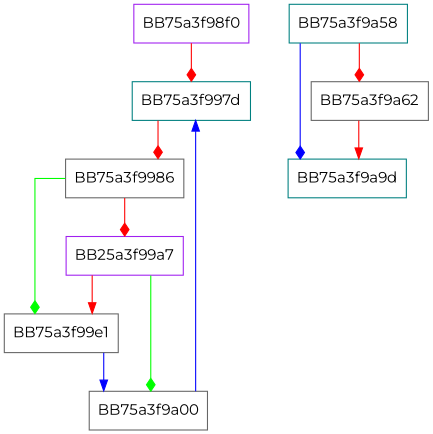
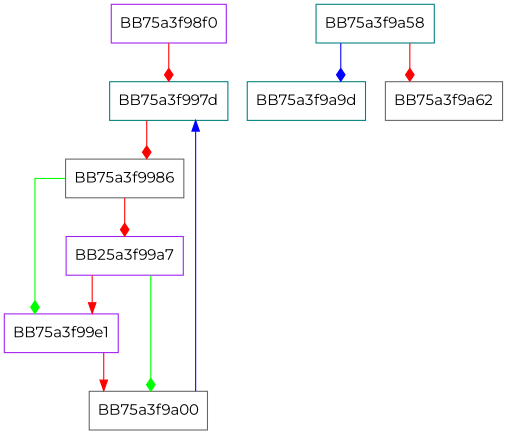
  digraph {
    fontname=Montserrat
    splines=ortho
    node [color=gray40 fontname=Montserrat shape=box]
    edge [arrowhead=diamond color=red fontname=Montserrat]
    BB75a3f98f0 [color=purple]
    BB75a3f997d [color=teal]
    BB75a3f9986
-   BB75a3f99e1
+   BB75a3f99e1 [color=purple]
    n5 [color=purple label=BB25a3f99a7]
    BB75a3f9a58 [color=teal]
    BB75a3f9a9d [color=teal]
    BB75a3f9a62
    BB75a3f9a00
    BB75a3f98f0 -> BB75a3f997d
    BB75a3f997d -> BB75a3f9986
    BB75a3f9986 -> BB75a3f99e1 [color=green]
    BB75a3f9986 -> n5
-   BB75a3f99e1 -> BB75a3f9a00 [arrowhead=normal color=blue]
+   BB75a3f99e1 -> BB75a3f9a00 [arrowhead=normal]
    n5 -> BB75a3f99e1 [arrowhead=normal]
    n5 -> BB75a3f9a00 [color=green]
    BB75a3f9a58 -> BB75a3f9a9d [color=blue]
    BB75a3f9a58 -> BB75a3f9a62
-   BB75a3f9a62 -> BB75a3f9a9d [arrowhead=normal]
    BB75a3f9a00 -> BB75a3f997d [arrowhead=normal color=blue]
  }
